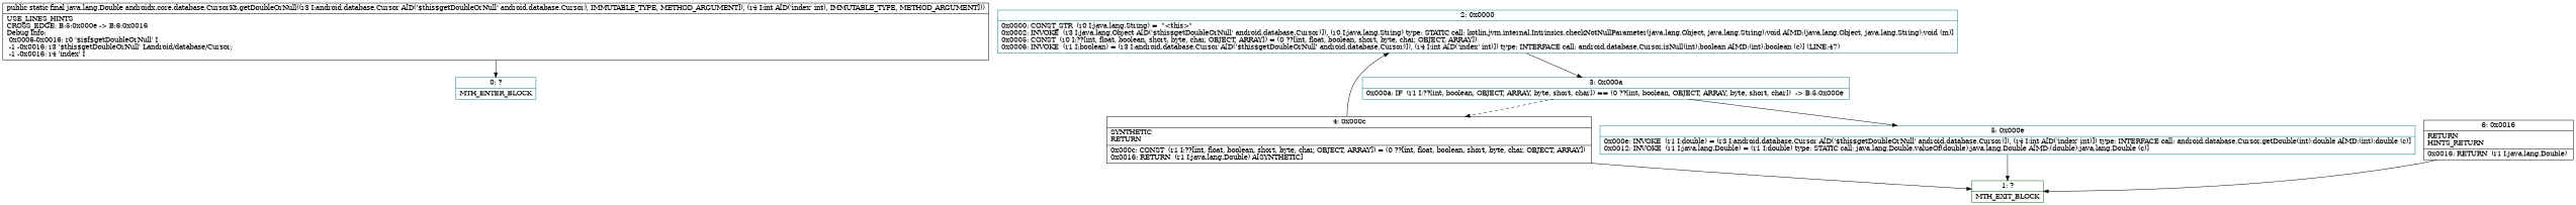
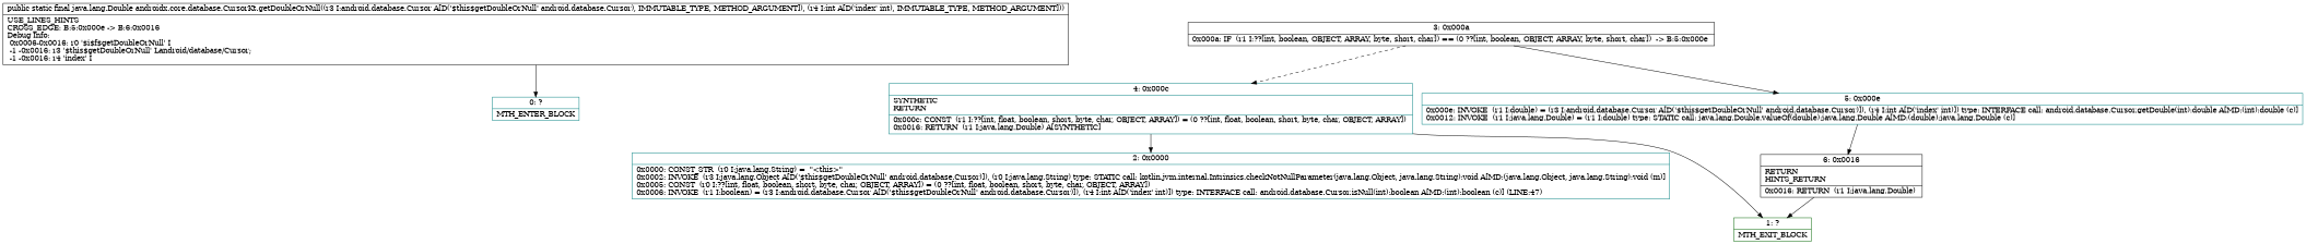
  digraph {
    node [color=teal shape=record]
    n1 [label="{0\:\ ?|MTH_ENTER_BLOCK\l}"]
    n2 [label="{2\:\ 0x0000|0x0000: CONST_STR  (r0 I:java.lang.String) =  \"\<this\>\" \l0x0002: INVOKE  (r3 I:java.lang.Object A[D('$this$getDoubleOrNull' android.database.Cursor)]), (r0 I:java.lang.String) type: STATIC call: kotlin.jvm.internal.Intrinsics.checkNotNullParameter(java.lang.Object, java.lang.String):void A[MD:(java.lang.Object, java.lang.String):void (m)]\l0x0005: CONST  (r0 I:??[int, float, boolean, short, byte, char, OBJECT, ARRAY]) = (0 ??[int, float, boolean, short, byte, char, OBJECT, ARRAY]) \l0x0006: INVOKE  (r1 I:boolean) = (r3 I:android.database.Cursor A[D('$this$getDoubleOrNull' android.database.Cursor)]), (r4 I:int A[D('index' int)]) type: INTERFACE call: android.database.Cursor.isNull(int):boolean A[MD:(int):boolean (c)] (LINE:47)\l}"]
-   n3 [label="{3\:\ 0x000a|0x000a: IF  (r1 I:??[int, boolean, OBJECT, ARRAY, byte, short, char]) == (0 ??[int, boolean, OBJECT, ARRAY, byte, short, char])  \-\> B:5:0x000e \l}"]
-   n4 [color=black label="{4\:\ 0x000c|SYNTHETIC\lRETURN\l|0x000c: CONST  (r1 I:??[int, float, boolean, short, byte, char, OBJECT, ARRAY]) = (0 ??[int, float, boolean, short, byte, char, OBJECT, ARRAY]) \l0x0016: RETURN  (r1 I:java.lang.Double) A[SYNTHETIC]\l}"]
+   n3 [color=black label="{3\:\ 0x000a|0x000a: IF  (r1 I:??[int, boolean, OBJECT, ARRAY, byte, short, char]) == (0 ??[int, boolean, OBJECT, ARRAY, byte, short, char])  \-\> B:5:0x000e \l}"]
+   n4 [label="{4\:\ 0x000c|SYNTHETIC\lRETURN\l|0x000c: CONST  (r1 I:??[int, float, boolean, short, byte, char, OBJECT, ARRAY]) = (0 ??[int, float, boolean, short, byte, char, OBJECT, ARRAY]) \l0x0016: RETURN  (r1 I:java.lang.Double) A[SYNTHETIC]\l}"]
    n5 [label="{5\:\ 0x000e|0x000e: INVOKE  (r1 I:double) = (r3 I:android.database.Cursor A[D('$this$getDoubleOrNull' android.database.Cursor)]), (r4 I:int A[D('index' int)]) type: INTERFACE call: android.database.Cursor.getDouble(int):double A[MD:(int):double (c)]\l0x0012: INVOKE  (r1 I:java.lang.Double) = (r1 I:double) type: STATIC call: java.lang.Double.valueOf(double):java.lang.Double A[MD:(double):java.lang.Double (c)]\l}"]
    n6 [color=darkgreen label="{1\:\ ?|MTH_EXIT_BLOCK\l}"]
    n7 [color=black label="{6\:\ 0x0016|RETURN\lHINTS_RETURN\l|0x0016: RETURN  (r1 I:java.lang.Double) \l}"]
    n8 [color=black label="{public static final java.lang.Double androidx.core.database.CursorKt.getDoubleOrNull((r3 I:android.database.Cursor A[D('$this$getDoubleOrNull' android.database.Cursor), IMMUTABLE_TYPE, METHOD_ARGUMENT]), (r4 I:int A[D('index' int), IMMUTABLE_TYPE, METHOD_ARGUMENT]))  | USE_LINES_HINTS\lCROSS_EDGE: B:5:0x000e \-\> B:6:0x0016\lDebug Info:\l  0x0006\-0x0016: r0 '$i$f$getDoubleOrNull' I\l  \-1 \-0x0016: r3 '$this$getDoubleOrNull' Landroid\/database\/Cursor;\l  \-1 \-0x0016: r4 'index' I\l}"]
-   n2 -> n3
    n3 -> n4 [style=dashed]
    n3 -> n5
    n4 -> n2
    n4 -> n6
-   n5 -> n6
+   n5 -> n7
    n7 -> n6
    n8 -> n1
  }
